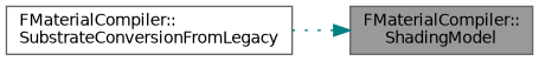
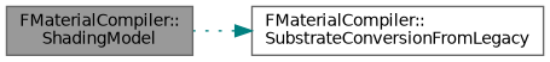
  digraph {
    rankdir=RL
    node [fontname=Helvetica fontsize=10 shape=box style=filled]
    n1 [color=gray40 fillcolor=grey60 fontcolor=black height=0.2 label="FMaterialCompiler::\lShadingModel" width=0.4]
    n2 [color=grey40 fillcolor=white height=0.2 label="FMaterialCompiler::\lSubstrateConversionFromLegacy" width=0.4]
-   n1 -> n2 [color=teal dir=back fontname=Helvetica fontsize=10 labelfontname=Helvetica labelfontsize=10 style=dotted]
+   n2 -> n1 [color=teal dir=back fontname=Helvetica fontsize=10 labelfontname=Helvetica labelfontsize=10 style=dotted]
  }
